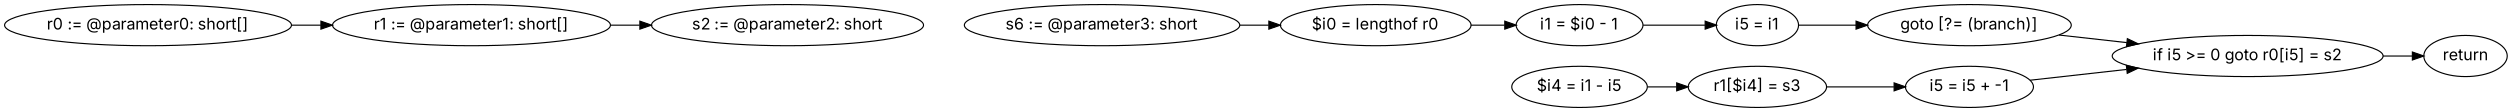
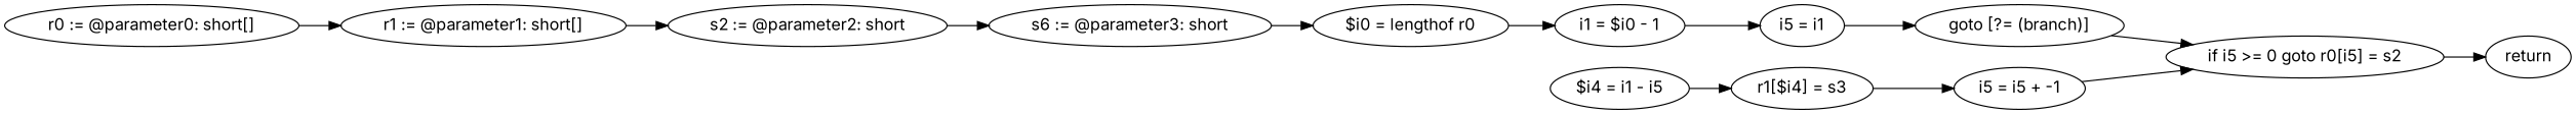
  digraph {
    fontname=Inter
    rankdir=LR
    node [fontname=Inter]
    edge [fontname=Inter]
    "r0 := @parameter0: short[]"
    "r1 := @parameter1: short[]"
    "s2 := @parameter2: short"
    n4 [label="s6 := @parameter3: short"]
    "$i0 = lengthof r0"
    "i1 = $i0 - 1"
    "i5 = i1"
    "goto [?= (branch)]"
    "if i5 >= 0 goto r0[i5] = s2"
    return
    "$i4 = i1 - i5"
    "r1[$i4] = s3"
    "i5 = i5 + -1"
    "r0 := @parameter0: short[]" -> "r1 := @parameter1: short[]"
    "r1 := @parameter1: short[]" -> "s2 := @parameter2: short"
+   "s2 := @parameter2: short" -> n4
    n4 -> "$i0 = lengthof r0"
    "$i0 = lengthof r0" -> "i1 = $i0 - 1"
    "i1 = $i0 - 1" -> "i5 = i1"
    "i5 = i1" -> "goto [?= (branch)]"
    "goto [?= (branch)]" -> "if i5 >= 0 goto r0[i5] = s2"
    "if i5 >= 0 goto r0[i5] = s2" -> return
    "$i4 = i1 - i5" -> "r1[$i4] = s3"
    "r1[$i4] = s3" -> "i5 = i5 + -1"
    "i5 = i5 + -1" -> "if i5 >= 0 goto r0[i5] = s2"
  }
